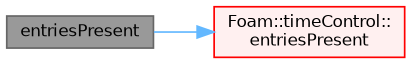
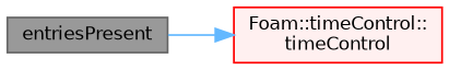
  digraph {
    rankdir=LR
    node [fontname=Helvetica fontsize=10 shape=box style=filled]
    n1 [color=gray40 fillcolor=grey60 fontcolor=black height=0.2 label=entriesPresent width=0.4]
-   n2 [color=red fillcolor="#FFF0F0" height=0.2 label="Foam::timeControl::\lentriesPresent" width=0.4]
+   n2 [color=red fillcolor="#FFF0F0" height=0.2 label="Foam::timeControl::\ltimeControl" width=0.4]
    n1 -> n2 [color=steelblue1 fontname=Helvetica fontsize=10 labelfontname=Helvetica labelfontsize=10 style=solid]
  }
